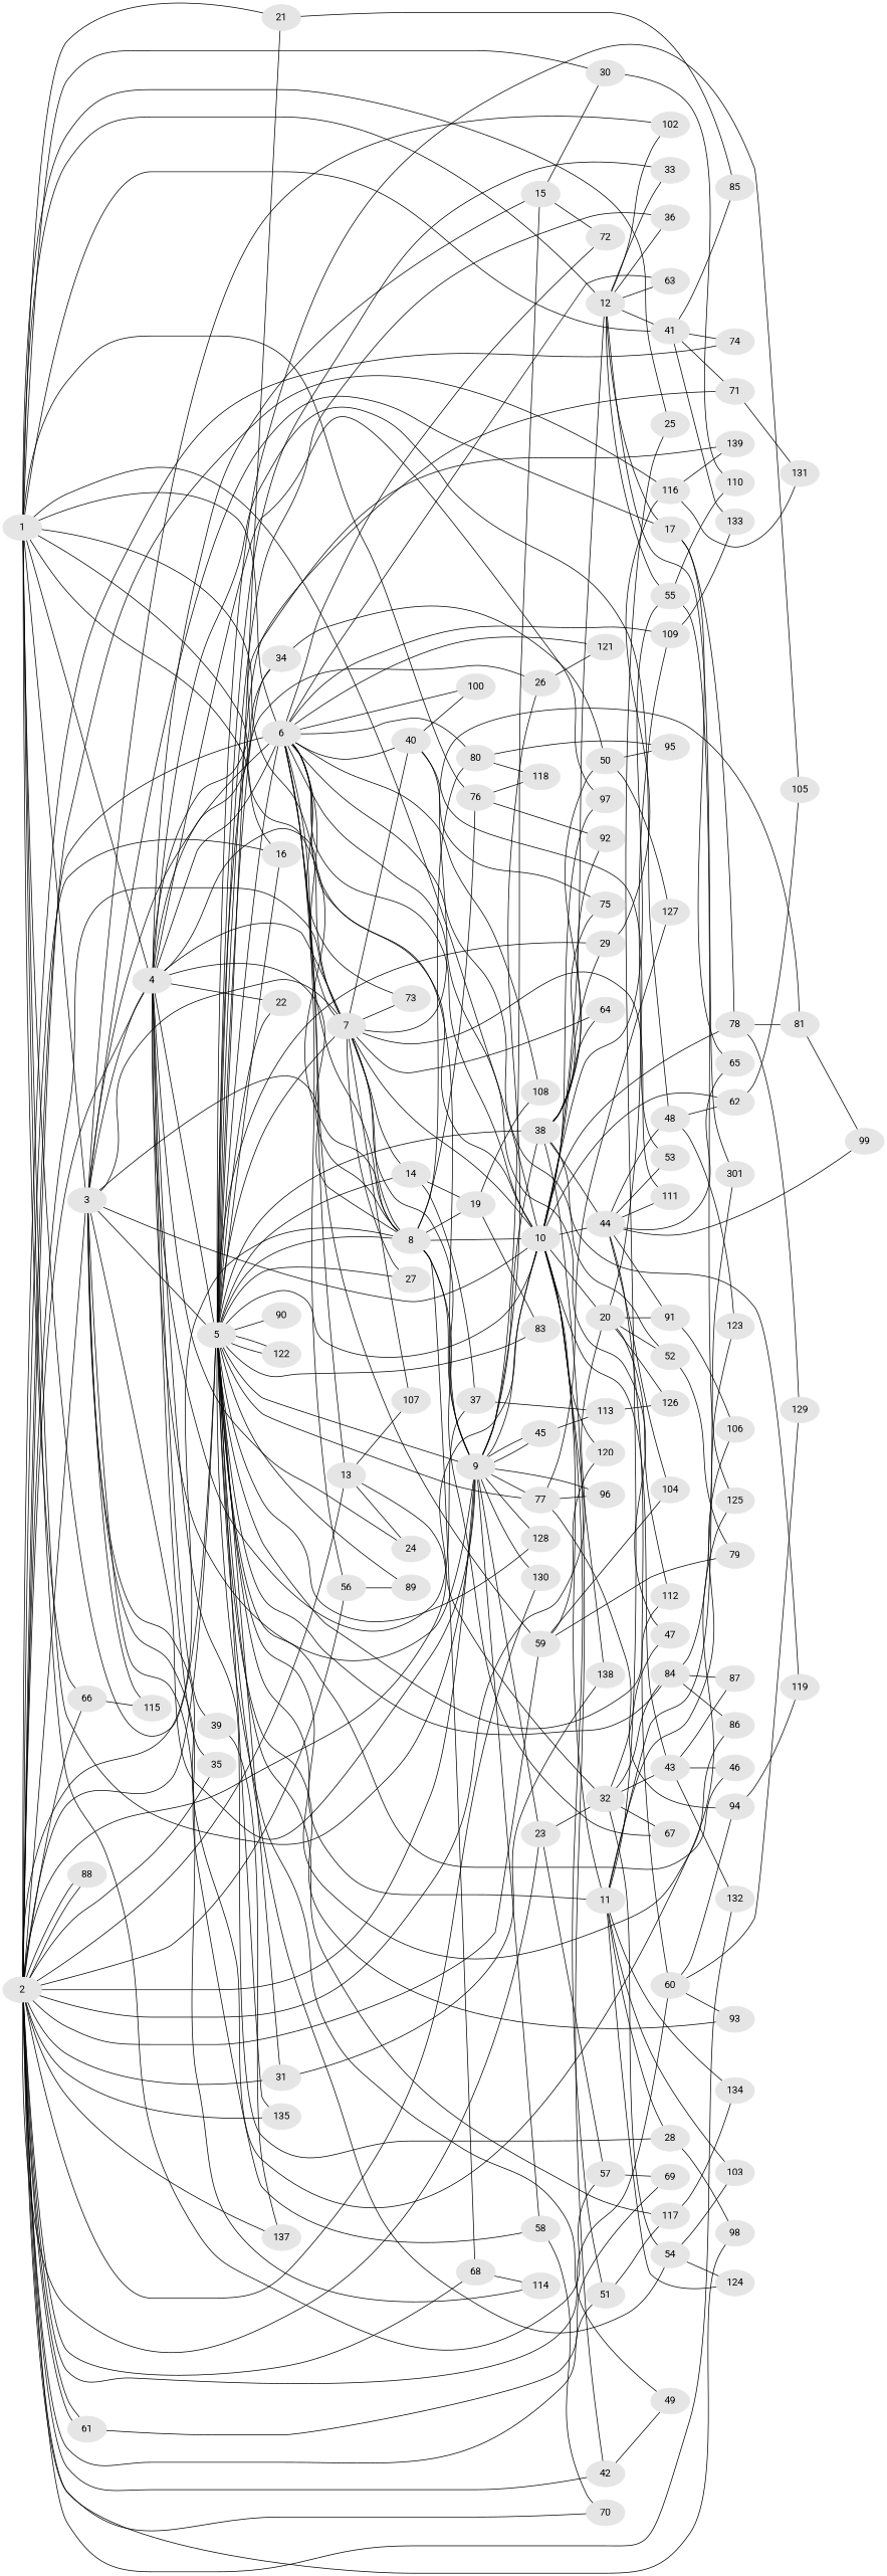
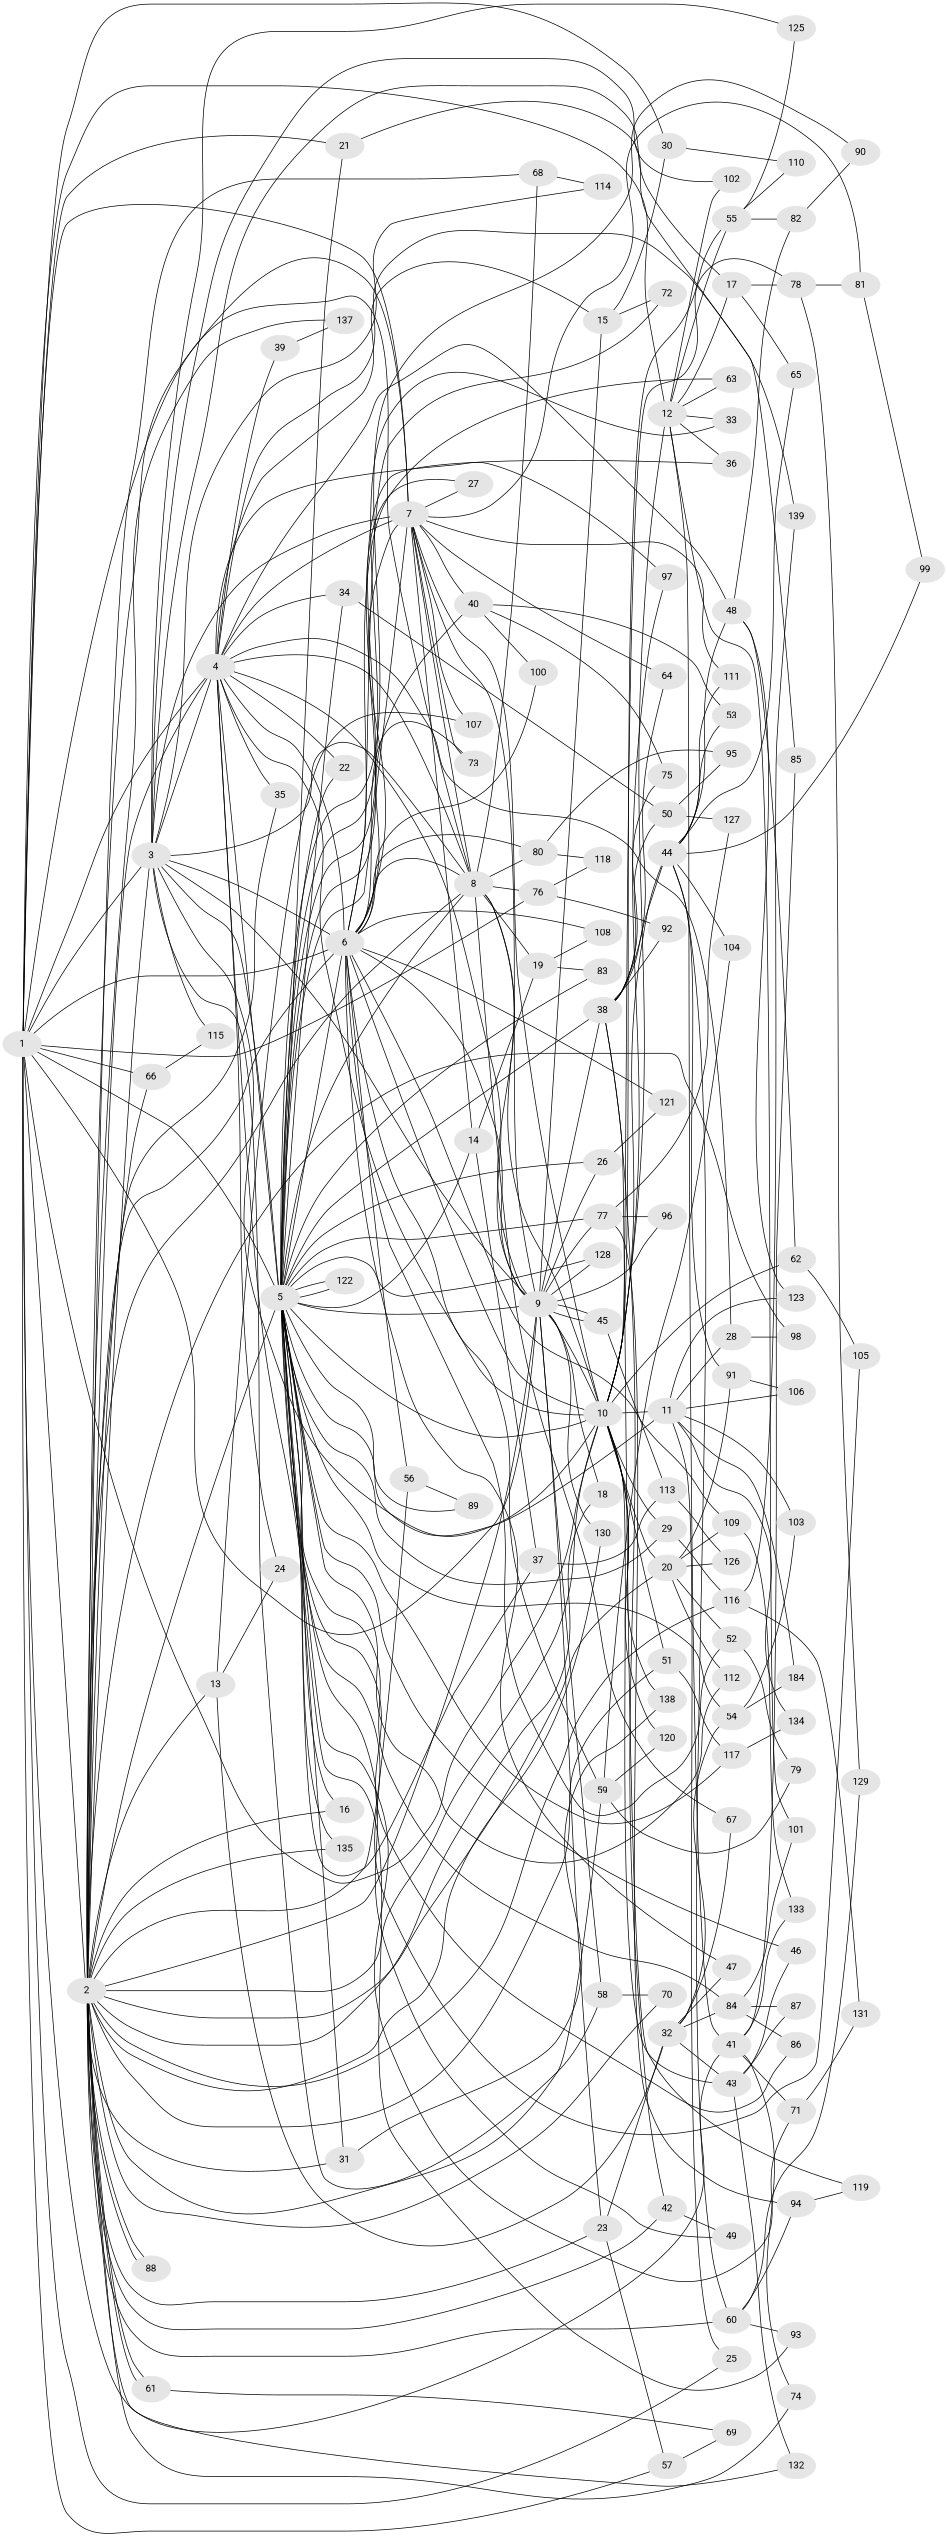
  graph {
    fontname=Roboto
    rankdir=LR
    node [color=gray90 fontname=Roboto style=filled]
    edge [fontname=Roboto]
    1
    2
    3
    4
    5
    6
    7
    8
    9
    10
    12
    21
    25
    30
    41
    57
    66
    76
    13
    16
+   18
    20
    23
    31
    35
    42
    51
    56
    59
    60
    61
    68
    70
    74
    88
    98
    116
    130
    132
    135
    137
    17
    58
    102
    114
    115
    125
    15
    22
    24
    28
    34
    37
    39
    48
    97
    139
    11
    14
    26
    27
    29
    33
    36
    38
    46
    49
    54
    71
    77
    83
    84
    86
    89
    90
    93
    105
    112
    117
    122
    128
    40
    47
    52
    63
    72
    73
    80
    100
    108
    109
    121
    64
    81
    107
    111
    19
    67
    45
    96
    43
    44
    55
    62
    78
    120
    138
-   101 [label=301]
+   101
    85
    110
    133
    69
    92
    118
    32
    91
    126
    104
    79
    94
    129
    131
    65
    50
    113
    123
+   82
    103
    106
-   124
+   124 [label=184]
    134
    75
    119
    127
    87
    53
    95
    99
-   1 -- 16
+   1 -- 2
    1 -- 3
    1 -- 4
    1 -- 5
    1 -- 6
    1 -- 7
    1 -- 8
    1 -- 9
    1 -- 10
    1 -- 12
    1 -- 21
    1 -- 25
    1 -- 30
    1 -- 41
    1 -- 57
    1 -- 66
    1 -- 76
    2 -- 3
    2 -- 4
    2 -- 5
    2 -- 6
    2 -- 7
    2 -- 8
    2 -- 9
    2 -- 10
    2 -- 66
    2 -- 13
    2 -- 16
+   2 -- 18
    2 -- 20
    2 -- 23
    2 -- 31
    2 -- 35
    2 -- 42
    2 -- 51
    2 -- 56
    2 -- 59
    2 -- 60
    2 -- 61
    2 -- 61
    2 -- 68
    2 -- 70
    2 -- 74
    2 -- 88
    2 -- 88
    2 -- 98
    2 -- 116
    2 -- 130
    2 -- 132
    2 -- 135
    2 -- 137
    3 -- 4
    3 -- 5
    3 -- 6
    3 -- 7
    3 -- 8
    3 -- 9
    3 -- 10
    3 -- 17
    3 -- 58
    3 -- 102
    3 -- 114
    3 -- 115
    3 -- 125
    4 -- 5
    4 -- 6
    4 -- 7
    4 -- 8
    4 -- 9
    4 -- 10
    4 -- 35
    4 -- 15
    4 -- 22
    4 -- 24
    4 -- 28
    4 -- 34
    4 -- 37
    4 -- 39
    4 -- 48
    4 -- 97
    4 -- 139
    5 -- 6
    5 -- 7
    5 -- 8
    5 -- 9
    5 -- 10
    5 -- 21
    5 -- 16
    5 -- 31
    5 -- 135
    5 -- 22
    5 -- 34
    5 -- 11
    5 -- 14
    5 -- 26
    5 -- 27
    5 -- 29
    5 -- 33
    5 -- 36
    5 -- 38
    5 -- 46
    5 -- 49
    5 -- 54
    5 -- 71
    5 -- 77
    5 -- 83
    5 -- 84
    5 -- 86
    5 -- 89
    5 -- 90
    5 -- 93
    5 -- 105
    5 -- 112
    5 -- 117
    5 -- 122
    5 -- 122
    5 -- 128
    6 -- 7
    6 -- 8
    6 -- 9
    6 -- 10
-   6 -- 13
    6 -- 56
    6 -- 59
    6 -- 40
    6 -- 47
    6 -- 52
    6 -- 63
    6 -- 72
    6 -- 73
    6 -- 80
    6 -- 100
    6 -- 108
    6 -- 109
    6 -- 121
    7 -- 8
    7 -- 9
    7 -- 10
    7 -- 14
    7 -- 27
    7 -- 40
    7 -- 73
    7 -- 64
    7 -- 81
    7 -- 107
    7 -- 111
    8 -- 9
    8 -- 10
    8 -- 76
    8 -- 68
    8 -- 80
    8 -- 19
    8 -- 67
    9 -- 10
+   9 -- 18
    9 -- 23
    9 -- 130
    9 -- 58
    9 -- 15
    9 -- 26
    9 -- 38
    9 -- 77
    9 -- 128
    9 -- 45
    9 -- 45
    9 -- 96
    10 -- 12
    10 -- 20
    10 -- 51
    10 -- 97
    10 -- 11
    10 -- 29
    10 -- 43
    10 -- 44
    10 -- 55
    10 -- 62
    10 -- 78
    10 -- 120
    10 -- 138
    12 -- 41
    12 -- 17
    12 -- 102
    12 -- 33
    12 -- 36
    12 -- 63
    12 -- 55
    12 -- 101
    21 -- 85
    30 -- 110
    41 -- 74
    41 -- 71
    41 -- 85
    41 -- 133
    57 -- 69
    66 -- 115
    76 -- 92
    76 -- 118
    13 -- 24
    13 -- 107
    13 -- 32
    20 -- 112
    20 -- 52
    20 -- 109
    20 -- 91
    20 -- 126
    23 -- 57
    23 -- 32
    31 -- 138
    42 -- 49
    51 -- 117
    56 -- 89
    59 -- 120
    59 -- 104
    59 -- 79
    60 -- 93
    60 -- 94
    60 -- 129
    61 -- 69
    68 -- 114
    116 -- 139
    116 -- 131
    17 -- 78
    17 -- 65
    58 -- 70
    15 -- 30
    15 -- 72
    28 -- 98
    34 -- 50
    37 -- 113
    39 -- 137
    48 -- 62
    48 -- 123
+   48 -- 82
    11 -- 25
    11 -- 28
    11 -- 123
    11 -- 103
    11 -- 106
    11 -- 124
    11 -- 134
    14 -- 37
    14 -- 19
    26 -- 121
    29 -- 116
    38 -- 42
    38 -- 64
    38 -- 44
    38 -- 92
    38 -- 50
    38 -- 75
    38 -- 119
    54 -- 103
    54 -- 124
    71 -- 131
    77 -- 96
    77 -- 94
    77 -- 127
    84 -- 86
    84 -- 101
    84 -- 87
    117 -- 134
    40 -- 100
    40 -- 75
    40 -- 53
    52 -- 79
    80 -- 118
    80 -- 95
    109 -- 133
    81 -- 99
    19 -- 83
    19 -- 108
    45 -- 113
    43 -- 132
    43 -- 46
    43 -- 87
    44 -- 60
    44 -- 48
    44 -- 111
    44 -- 91
    44 -- 104
    44 -- 65
    44 -- 53
    44 -- 99
    55 -- 125
    55 -- 110
+   55 -- 82
    62 -- 105
    78 -- 81
    78 -- 129
    32 -- 54
    32 -- 84
    32 -- 47
    32 -- 67
    32 -- 43
    91 -- 106
    94 -- 119
    50 -- 127
    50 -- 95
    113 -- 126
+   82 -- 90
  }
